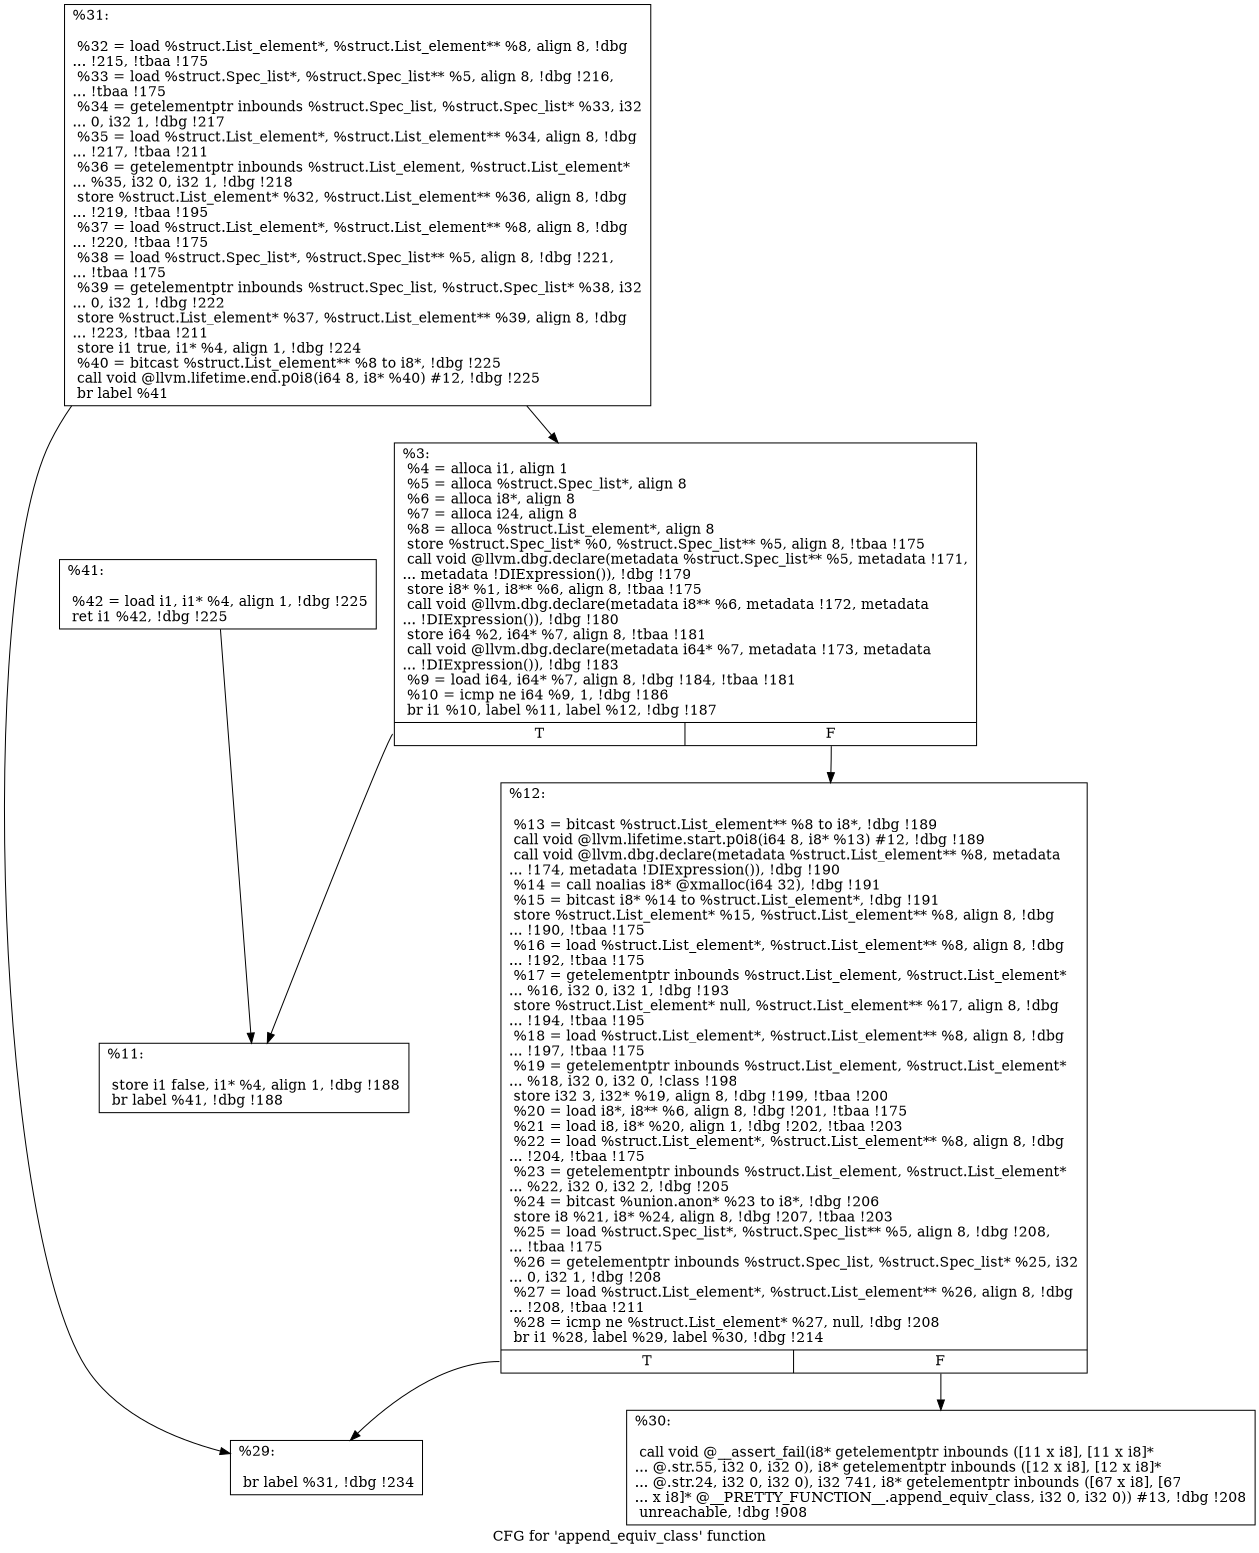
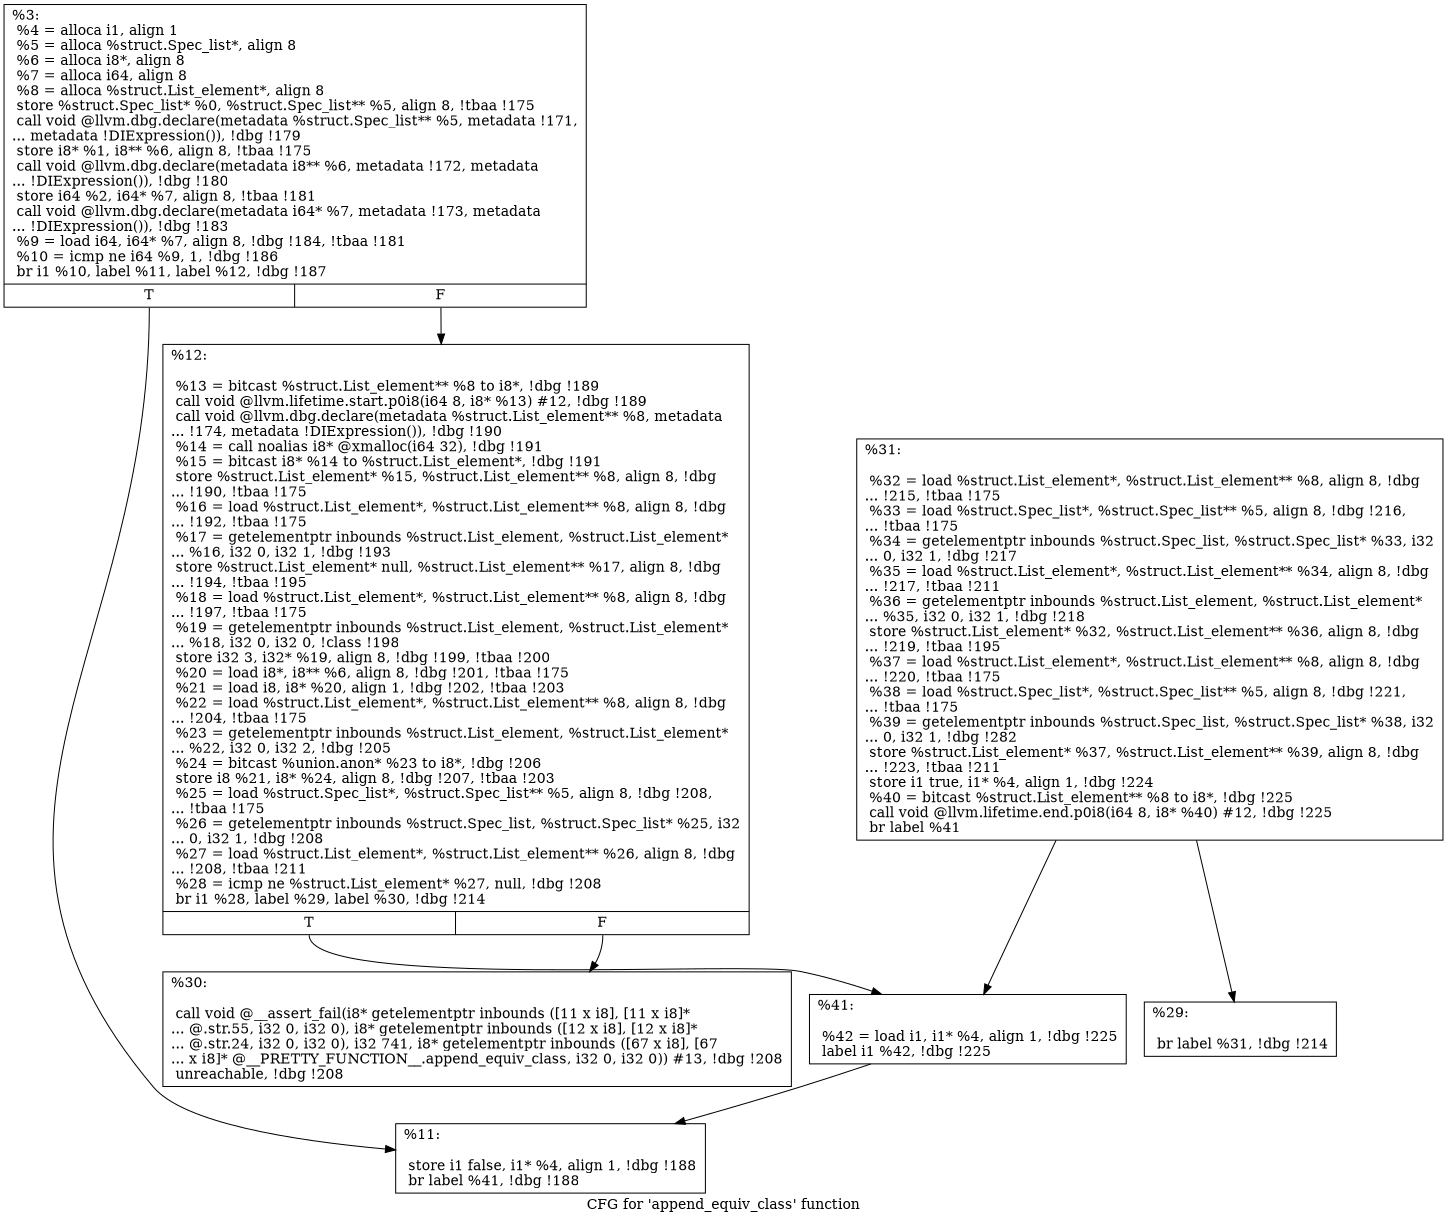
  digraph {
    label="CFG for 'append_equiv_class' function"
    node [shape=record]
-   n1 [label="{%3:\l  %4 = alloca i1, align 1\l  %5 = alloca %struct.Spec_list*, align 8\l  %6 = alloca i8*, align 8\l  %7 = alloca i24, align 8\l  %8 = alloca %struct.List_element*, align 8\l  store %struct.Spec_list* %0, %struct.Spec_list** %5, align 8, !tbaa !175\l  call void @llvm.dbg.declare(metadata %struct.Spec_list** %5, metadata !171,\l... metadata !DIExpression()), !dbg !179\l  store i8* %1, i8** %6, align 8, !tbaa !175\l  call void @llvm.dbg.declare(metadata i8** %6, metadata !172, metadata\l... !DIExpression()), !dbg !180\l  store i64 %2, i64* %7, align 8, !tbaa !181\l  call void @llvm.dbg.declare(metadata i64* %7, metadata !173, metadata\l... !DIExpression()), !dbg !183\l  %9 = load i64, i64* %7, align 8, !dbg !184, !tbaa !181\l  %10 = icmp ne i64 %9, 1, !dbg !186\l  br i1 %10, label %11, label %12, !dbg !187\l|{<s0>T|<s1>F}}"]
+   n1 [label="{%3:\l  %4 = alloca i1, align 1\l  %5 = alloca %struct.Spec_list*, align 8\l  %6 = alloca i8*, align 8\l  %7 = alloca i64, align 8\l  %8 = alloca %struct.List_element*, align 8\l  store %struct.Spec_list* %0, %struct.Spec_list** %5, align 8, !tbaa !175\l  call void @llvm.dbg.declare(metadata %struct.Spec_list** %5, metadata !171,\l... metadata !DIExpression()), !dbg !179\l  store i8* %1, i8** %6, align 8, !tbaa !175\l  call void @llvm.dbg.declare(metadata i8** %6, metadata !172, metadata\l... !DIExpression()), !dbg !180\l  store i64 %2, i64* %7, align 8, !tbaa !181\l  call void @llvm.dbg.declare(metadata i64* %7, metadata !173, metadata\l... !DIExpression()), !dbg !183\l  %9 = load i64, i64* %7, align 8, !dbg !184, !tbaa !181\l  %10 = icmp ne i64 %9, 1, !dbg !186\l  br i1 %10, label %11, label %12, !dbg !187\l|{<s0>T|<s1>F}}"]
    n2 [label="{%11:\l\l  store i1 false, i1* %4, align 1, !dbg !188\l  br label %41, !dbg !188\l}"]
    n3 [label="{%12:\l\l  %13 = bitcast %struct.List_element** %8 to i8*, !dbg !189\l  call void @llvm.lifetime.start.p0i8(i64 8, i8* %13) #12, !dbg !189\l  call void @llvm.dbg.declare(metadata %struct.List_element** %8, metadata\l... !174, metadata !DIExpression()), !dbg !190\l  %14 = call noalias i8* @xmalloc(i64 32), !dbg !191\l  %15 = bitcast i8* %14 to %struct.List_element*, !dbg !191\l  store %struct.List_element* %15, %struct.List_element** %8, align 8, !dbg\l... !190, !tbaa !175\l  %16 = load %struct.List_element*, %struct.List_element** %8, align 8, !dbg\l... !192, !tbaa !175\l  %17 = getelementptr inbounds %struct.List_element, %struct.List_element*\l... %16, i32 0, i32 1, !dbg !193\l  store %struct.List_element* null, %struct.List_element** %17, align 8, !dbg\l... !194, !tbaa !195\l  %18 = load %struct.List_element*, %struct.List_element** %8, align 8, !dbg\l... !197, !tbaa !175\l  %19 = getelementptr inbounds %struct.List_element, %struct.List_element*\l... %18, i32 0, i32 0, !class !198\l  store i32 3, i32* %19, align 8, !dbg !199, !tbaa !200\l  %20 = load i8*, i8** %6, align 8, !dbg !201, !tbaa !175\l  %21 = load i8, i8* %20, align 1, !dbg !202, !tbaa !203\l  %22 = load %struct.List_element*, %struct.List_element** %8, align 8, !dbg\l... !204, !tbaa !175\l  %23 = getelementptr inbounds %struct.List_element, %struct.List_element*\l... %22, i32 0, i32 2, !dbg !205\l  %24 = bitcast %union.anon* %23 to i8*, !dbg !206\l  store i8 %21, i8* %24, align 8, !dbg !207, !tbaa !203\l  %25 = load %struct.Spec_list*, %struct.Spec_list** %5, align 8, !dbg !208,\l... !tbaa !175\l  %26 = getelementptr inbounds %struct.Spec_list, %struct.Spec_list* %25, i32\l... 0, i32 1, !dbg !208\l  %27 = load %struct.List_element*, %struct.List_element** %26, align 8, !dbg\l... !208, !tbaa !211\l  %28 = icmp ne %struct.List_element* %27, null, !dbg !208\l  br i1 %28, label %29, label %30, !dbg !214\l|{<s0>T|<s1>F}}"]
-   n4 [label="{%29:\l\l  br label %31, !dbg !234\l}"]
-   n5 [label="{%30:\l\l  call void @__assert_fail(i8* getelementptr inbounds ([11 x i8], [11 x i8]*\l... @.str.55, i32 0, i32 0), i8* getelementptr inbounds ([12 x i8], [12 x i8]*\l... @.str.24, i32 0, i32 0), i32 741, i8* getelementptr inbounds ([67 x i8], [67\l... x i8]* @__PRETTY_FUNCTION__.append_equiv_class, i32 0, i32 0)) #13, !dbg !208\l  unreachable, !dbg !908\l}"]
-   n6 [label="{%41:\l\l  %42 = load i1, i1* %4, align 1, !dbg !225\l  ret i1 %42, !dbg !225\l}"]
-   n7 [label="{%31:\l\l  %32 = load %struct.List_element*, %struct.List_element** %8, align 8, !dbg\l... !215, !tbaa !175\l  %33 = load %struct.Spec_list*, %struct.Spec_list** %5, align 8, !dbg !216,\l... !tbaa !175\l  %34 = getelementptr inbounds %struct.Spec_list, %struct.Spec_list* %33, i32\l... 0, i32 1, !dbg !217\l  %35 = load %struct.List_element*, %struct.List_element** %34, align 8, !dbg\l... !217, !tbaa !211\l  %36 = getelementptr inbounds %struct.List_element, %struct.List_element*\l... %35, i32 0, i32 1, !dbg !218\l  store %struct.List_element* %32, %struct.List_element** %36, align 8, !dbg\l... !219, !tbaa !195\l  %37 = load %struct.List_element*, %struct.List_element** %8, align 8, !dbg\l... !220, !tbaa !175\l  %38 = load %struct.Spec_list*, %struct.Spec_list** %5, align 8, !dbg !221,\l... !tbaa !175\l  %39 = getelementptr inbounds %struct.Spec_list, %struct.Spec_list* %38, i32\l... 0, i32 1, !dbg !222\l  store %struct.List_element* %37, %struct.List_element** %39, align 8, !dbg\l... !223, !tbaa !211\l  store i1 true, i1* %4, align 1, !dbg !224\l  %40 = bitcast %struct.List_element** %8 to i8*, !dbg !225\l  call void @llvm.lifetime.end.p0i8(i64 8, i8* %40) #12, !dbg !225\l  br label %41\l}"]
+   n4 [label="{%29:\l\l  br label %31, !dbg !214\l}"]
+   n5 [label="{%30:\l\l  call void @__assert_fail(i8* getelementptr inbounds ([11 x i8], [11 x i8]*\l... @.str.55, i32 0, i32 0), i8* getelementptr inbounds ([12 x i8], [12 x i8]*\l... @.str.24, i32 0, i32 0), i32 741, i8* getelementptr inbounds ([67 x i8], [67\l... x i8]* @__PRETTY_FUNCTION__.append_equiv_class, i32 0, i32 0)) #13, !dbg !208\l  unreachable, !dbg !208\l}"]
+   n6 [label="{%41:\l\l  %42 = load i1, i1* %4, align 1, !dbg !225\l  label i1 %42, !dbg !225\l}"]
+   n7 [label="{%31:\l\l  %32 = load %struct.List_element*, %struct.List_element** %8, align 8, !dbg\l... !215, !tbaa !175\l  %33 = load %struct.Spec_list*, %struct.Spec_list** %5, align 8, !dbg !216,\l... !tbaa !175\l  %34 = getelementptr inbounds %struct.Spec_list, %struct.Spec_list* %33, i32\l... 0, i32 1, !dbg !217\l  %35 = load %struct.List_element*, %struct.List_element** %34, align 8, !dbg\l... !217, !tbaa !211\l  %36 = getelementptr inbounds %struct.List_element, %struct.List_element*\l... %35, i32 0, i32 1, !dbg !218\l  store %struct.List_element* %32, %struct.List_element** %36, align 8, !dbg\l... !219, !tbaa !195\l  %37 = load %struct.List_element*, %struct.List_element** %8, align 8, !dbg\l... !220, !tbaa !175\l  %38 = load %struct.Spec_list*, %struct.Spec_list** %5, align 8, !dbg !221,\l... !tbaa !175\l  %39 = getelementptr inbounds %struct.Spec_list, %struct.Spec_list* %38, i32\l... 0, i32 1, !dbg !282\l  store %struct.List_element* %37, %struct.List_element** %39, align 8, !dbg\l... !223, !tbaa !211\l  store i1 true, i1* %4, align 1, !dbg !224\l  %40 = bitcast %struct.List_element** %8 to i8*, !dbg !225\l  call void @llvm.lifetime.end.p0i8(i64 8, i8* %40) #12, !dbg !225\l  br label %41\l}"]
    n1 -> n2 [tailport=s0]
    n1 -> n3 [tailport=s1]
-   n3 -> n4 [tailport=s0]
+   n3 -> n6 [tailport=s0]
    n3 -> n5 [tailport=s1]
    n6 -> n2
    n7 -> n4
-   n7 -> n1
+   n7 -> n6
  }
